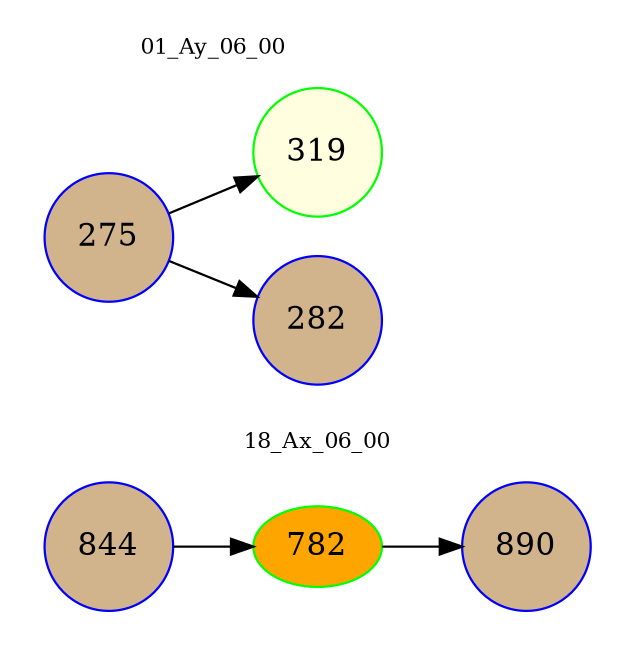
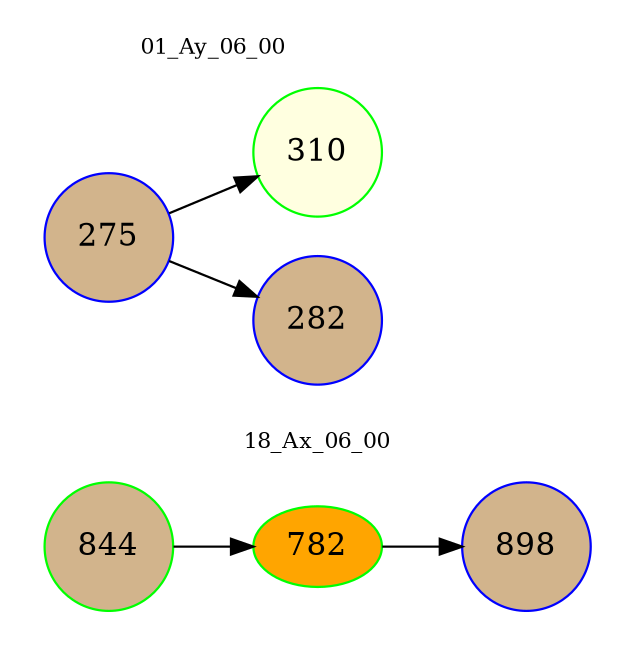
  digraph {
    rankdir=LR
    node [color=green fillcolor=tan shape=circle style=filled]
    edge [color=black]
-   n1 [color=blue label=844]
+   n1 [label=844]
    n2 [fillcolor=orange label=782 shape=ellipse]
-   n3 [color=blue label=890]
+   n3 [color=blue label=898]
    n4 [color=blue label=275]
    n5 [color=blue label=282]
-   n6 [fillcolor=lightyellow label=319]
+   n6 [fillcolor=lightyellow label=310]
    subgraph cluster_1 {
      color=white
      fontsize=10
      label="18_Ax_06_00"
      n1
      n2
      n3
    }
    subgraph cluster_2 {
      color=white
      fontsize=10
      label="01_Ay_06_00"
      n4
      n5
      n6
    }
    n1 -> n2
    n2 -> n3
    n4 -> n5
    n4 -> n6
  }
